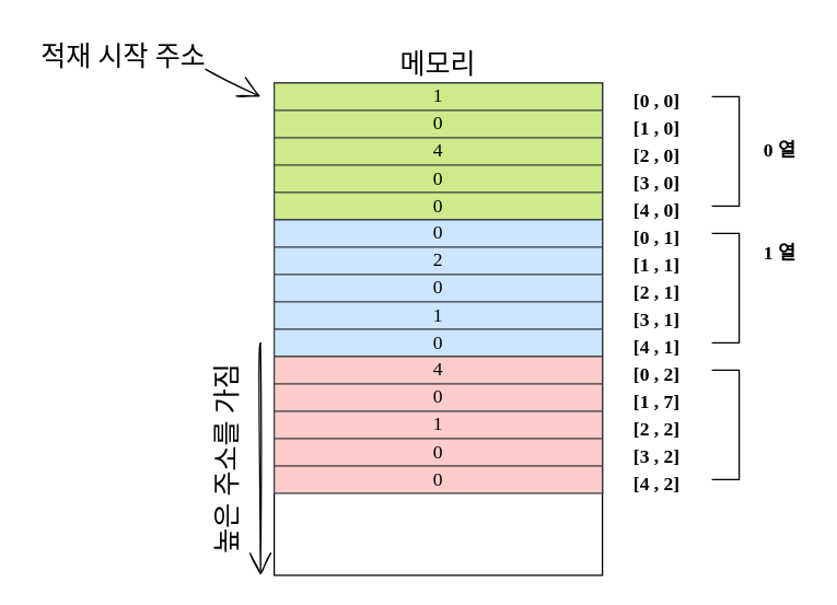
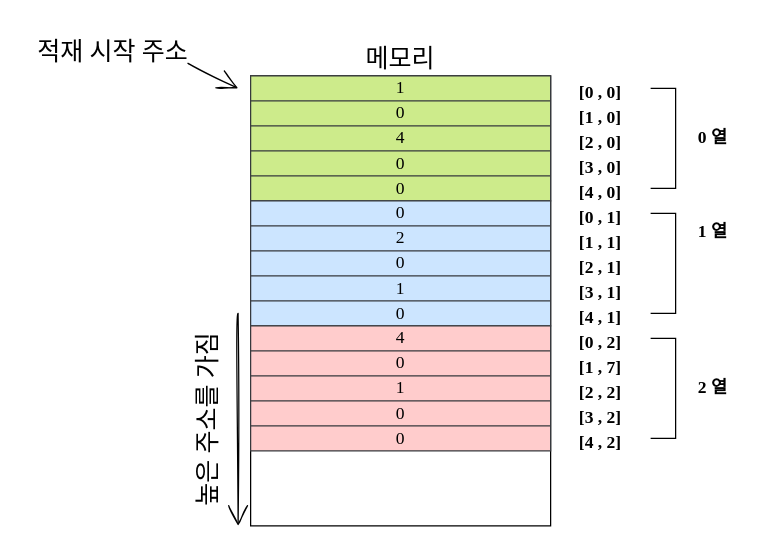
  <mxCell id="0" />
  <mxCell id="1" parent="0" />
  <mxCell id="2" value="" style="rounded=0;whiteSpace=wrap;html=1;sketch=0;hachureGap=4;pointerEvents=0;fontFamily=Architects Daughter;fontSource=https%3A%2F%2Ffonts.googleapis.com%2Fcss%3Ffamily%3DArchitects%2BDaughter;fontSize=20;" vertex="1" parent="1"><mxGeometry x="200" y="60" width="240" height="360" as="geometry" /></mxCell>
  <mxCell id="3" value="" style="rounded=0;whiteSpace=wrap;html=1;sketch=0;hachureGap=4;pointerEvents=0;fontFamily=Architects Daughter;fontSource=https%3A%2F%2Ffonts.googleapis.com%2Fcss%3Ffamily%3DArchitects%2BDaughter;fontSize=20;fillColor=#cdeb8b;strokeColor=#36393d;" vertex="1" parent="1"><mxGeometry x="200" y="60" width="240" height="100" as="geometry" /></mxCell>
  <mxCell id="4" value="메모리" style="text;strokeColor=none;fillColor=none;html=1;align=center;verticalAlign=middle;whiteSpace=wrap;rounded=0;sketch=0;hachureGap=4;pointerEvents=0;fontFamily=Architects Daughter;fontSource=https%3A%2F%2Ffonts.googleapis.com%2Fcss%3Ffamily%3DArchitects%2BDaughter;fontSize=20;" vertex="1" parent="1"><mxGeometry x="280" y="30" width="80" height="30" as="geometry" /></mxCell>
  <mxCell id="5" value="적재 시작 주소" style="text;strokeColor=none;fillColor=default;html=1;align=center;verticalAlign=middle;whiteSpace=wrap;rounded=0;sketch=0;hachureGap=4;pointerEvents=0;fontFamily=Architects Daughter;fontSource=https%3A%2F%2Ffonts.googleapis.com%2Fcss%3Ffamily%3DArchitects%2BDaughter;fontSize=20;" vertex="1" parent="1"><mxGeometry x="20" y="20" width="140" height="40" as="geometry" /></mxCell>
  <mxCell id="6" value="" style="edgeStyle=none;orthogonalLoop=1;jettySize=auto;html=1;rounded=0;sketch=1;hachureGap=4;fontFamily=Architects Daughter;fontSource=https%3A%2F%2Ffonts.googleapis.com%2Fcss%3Ffamily%3DArchitects%2BDaughter;fontSize=16;endArrow=open;startSize=14;endSize=14;sourcePerimeterSpacing=8;targetPerimeterSpacing=8;curved=1;" edge="1" parent="1"><mxGeometry width="120" relative="1" as="geometry"><mxPoint x="150" y="50" as="sourcePoint" /><mxPoint x="190" y="70" as="targetPoint" /><Array as="points" /></mxGeometry></mxCell>
  <mxCell id="7" value="높은 주소를 가짐" style="text;html=1;align=center;verticalAlign=middle;whiteSpace=wrap;rounded=0;sketch=0;hachureGap=4;pointerEvents=0;fontFamily=Architects Daughter;fontSource=https%3A%2F%2Ffonts.googleapis.com%2Fcss%3Ffamily%3DArchitects%2BDaughter;fontSize=20;rotation=-90;fillColor=default;" vertex="1" parent="1"><mxGeometry x="80" y="320" width="170" height="30" as="geometry" /></mxCell>
  <mxCell id="8" value="" style="edgeStyle=none;orthogonalLoop=1;jettySize=auto;html=1;rounded=0;sketch=1;hachureGap=4;fontFamily=Architects Daughter;fontSource=https%3A%2F%2Ffonts.googleapis.com%2Fcss%3Ffamily%3DArchitects%2BDaughter;fontSize=16;endArrow=open;startSize=14;endSize=14;sourcePerimeterSpacing=8;targetPerimeterSpacing=8;curved=1;" edge="1" parent="1"><mxGeometry width="120" relative="1" as="geometry"><mxPoint x="190" y="250" as="sourcePoint" /><mxPoint x="190" y="420" as="targetPoint" /><Array as="points" /></mxGeometry></mxCell>
  <mxCell id="9" value="" style="edgeStyle=none;orthogonalLoop=1;jettySize=auto;html=1;rounded=0;sketch=0;hachureGap=4;fontFamily=Architects Daughter;fontSource=https%3A%2F%2Ffonts.googleapis.com%2Fcss%3Ffamily%3DArchitects%2BDaughter;fontSize=16;endArrow=none;startSize=14;endSize=14;sourcePerimeterSpacing=8;targetPerimeterSpacing=8;curved=1;strokeColor=#36393d;endFill=0;fillColor=#cdeb8b;" edge="1" parent="1"><mxGeometry width="120" relative="1" as="geometry"><mxPoint x="200" y="80" as="sourcePoint" /><mxPoint x="440" y="80" as="targetPoint" /><Array as="points" /></mxGeometry></mxCell>
  <mxCell id="10" value="" style="edgeStyle=none;orthogonalLoop=1;jettySize=auto;html=1;rounded=0;sketch=0;hachureGap=4;fontFamily=Architects Daughter;fontSource=https%3A%2F%2Ffonts.googleapis.com%2Fcss%3Ffamily%3DArchitects%2BDaughter;fontSize=16;endArrow=none;startSize=14;endSize=14;sourcePerimeterSpacing=8;targetPerimeterSpacing=8;curved=1;strokeColor=#36393d;endFill=0;fillColor=#cdeb8b;" edge="1" parent="1"><mxGeometry width="120" relative="1" as="geometry"><mxPoint x="200" y="100" as="sourcePoint" /><mxPoint x="440" y="100" as="targetPoint" /><Array as="points" /></mxGeometry></mxCell>
  <mxCell id="11" value="" style="edgeStyle=none;orthogonalLoop=1;jettySize=auto;html=1;rounded=0;sketch=0;hachureGap=4;fontFamily=Architects Daughter;fontSource=https%3A%2F%2Ffonts.googleapis.com%2Fcss%3Ffamily%3DArchitects%2BDaughter;fontSize=16;endArrow=none;startSize=14;endSize=14;sourcePerimeterSpacing=8;targetPerimeterSpacing=8;curved=1;strokeColor=#36393d;endFill=0;fillColor=#cdeb8b;" edge="1" parent="1"><mxGeometry width="120" relative="1" as="geometry"><mxPoint x="200" y="120" as="sourcePoint" /><mxPoint x="440" y="120" as="targetPoint" /><Array as="points" /></mxGeometry></mxCell>
  <mxCell id="12" value="" style="edgeStyle=none;orthogonalLoop=1;jettySize=auto;html=1;rounded=0;sketch=0;hachureGap=4;fontFamily=Architects Daughter;fontSource=https%3A%2F%2Ffonts.googleapis.com%2Fcss%3Ffamily%3DArchitects%2BDaughter;fontSize=16;endArrow=none;startSize=14;endSize=14;sourcePerimeterSpacing=8;targetPerimeterSpacing=8;curved=1;strokeColor=#36393d;endFill=0;fillColor=#cdeb8b;" edge="1" parent="1"><mxGeometry width="120" relative="1" as="geometry"><mxPoint x="200" y="140" as="sourcePoint" /><mxPoint x="440" y="140" as="targetPoint" /><Array as="points" /></mxGeometry></mxCell>
  <mxCell id="13" value="" style="rounded=0;whiteSpace=wrap;html=1;sketch=0;hachureGap=4;pointerEvents=0;fontFamily=Architects Daughter;fontSource=https%3A%2F%2Ffonts.googleapis.com%2Fcss%3Ffamily%3DArchitects%2BDaughter;fontSize=20;fillColor=#cce5ff;strokeColor=#36393d;" vertex="1" parent="1"><mxGeometry x="200" y="160" width="240" height="100" as="geometry" /></mxCell>
  <mxCell id="14" value="" style="edgeStyle=none;orthogonalLoop=1;jettySize=auto;html=1;rounded=0;sketch=0;hachureGap=4;fontFamily=Architects Daughter;fontSource=https%3A%2F%2Ffonts.googleapis.com%2Fcss%3Ffamily%3DArchitects%2BDaughter;fontSize=16;endArrow=none;startSize=14;endSize=14;sourcePerimeterSpacing=8;targetPerimeterSpacing=8;curved=1;strokeColor=#36393d;endFill=0;fillColor=#cce5ff;" edge="1" parent="1"><mxGeometry width="120" relative="1" as="geometry"><mxPoint x="200" y="180" as="sourcePoint" /><mxPoint x="440" y="180" as="targetPoint" /><Array as="points" /></mxGeometry></mxCell>
  <mxCell id="15" value="" style="edgeStyle=none;orthogonalLoop=1;jettySize=auto;html=1;rounded=0;sketch=0;hachureGap=4;fontFamily=Architects Daughter;fontSource=https%3A%2F%2Ffonts.googleapis.com%2Fcss%3Ffamily%3DArchitects%2BDaughter;fontSize=16;endArrow=none;startSize=14;endSize=14;sourcePerimeterSpacing=8;targetPerimeterSpacing=8;curved=1;strokeColor=#36393d;endFill=0;fillColor=#cce5ff;" edge="1" parent="1"><mxGeometry width="120" relative="1" as="geometry"><mxPoint x="200" y="200" as="sourcePoint" /><mxPoint x="440" y="200" as="targetPoint" /><Array as="points" /></mxGeometry></mxCell>
  <mxCell id="16" value="" style="edgeStyle=none;orthogonalLoop=1;jettySize=auto;html=1;rounded=0;sketch=0;hachureGap=4;fontFamily=Architects Daughter;fontSource=https%3A%2F%2Ffonts.googleapis.com%2Fcss%3Ffamily%3DArchitects%2BDaughter;fontSize=16;endArrow=none;startSize=14;endSize=14;sourcePerimeterSpacing=8;targetPerimeterSpacing=8;curved=1;strokeColor=#36393d;endFill=0;fillColor=#cce5ff;" edge="1" parent="1"><mxGeometry width="120" relative="1" as="geometry"><mxPoint x="200" y="220" as="sourcePoint" /><mxPoint x="440" y="220" as="targetPoint" /><Array as="points" /></mxGeometry></mxCell>
  <mxCell id="17" value="" style="edgeStyle=none;orthogonalLoop=1;jettySize=auto;html=1;rounded=0;sketch=0;hachureGap=4;fontFamily=Architects Daughter;fontSource=https%3A%2F%2Ffonts.googleapis.com%2Fcss%3Ffamily%3DArchitects%2BDaughter;fontSize=16;endArrow=none;startSize=14;endSize=14;sourcePerimeterSpacing=8;targetPerimeterSpacing=8;curved=1;strokeColor=#36393d;endFill=0;fillColor=#cce5ff;" edge="1" parent="1"><mxGeometry width="120" relative="1" as="geometry"><mxPoint x="200" y="240" as="sourcePoint" /><mxPoint x="440" y="240" as="targetPoint" /><Array as="points" /></mxGeometry></mxCell>
  <mxCell id="18" value="" style="rounded=0;whiteSpace=wrap;html=1;sketch=0;hachureGap=4;pointerEvents=0;fontFamily=Architects Daughter;fontSource=https%3A%2F%2Ffonts.googleapis.com%2Fcss%3Ffamily%3DArchitects%2BDaughter;fontSize=20;fillColor=#ffcccc;strokeColor=#36393d;" vertex="1" parent="1"><mxGeometry x="200" y="260" width="240" height="100" as="geometry" /></mxCell>
  <mxCell id="19" value="" style="edgeStyle=none;orthogonalLoop=1;jettySize=auto;html=1;rounded=0;sketch=0;hachureGap=4;fontFamily=Architects Daughter;fontSource=https%3A%2F%2Ffonts.googleapis.com%2Fcss%3Ffamily%3DArchitects%2BDaughter;fontSize=16;endArrow=none;startSize=14;endSize=14;sourcePerimeterSpacing=8;targetPerimeterSpacing=8;curved=1;strokeColor=#36393d;endFill=0;fillColor=#ffcccc;" edge="1" parent="1"><mxGeometry width="120" relative="1" as="geometry"><mxPoint x="200" y="280" as="sourcePoint" /><mxPoint x="440" y="280" as="targetPoint" /><Array as="points" /></mxGeometry></mxCell>
  <mxCell id="20" value="" style="edgeStyle=none;orthogonalLoop=1;jettySize=auto;html=1;rounded=0;sketch=0;hachureGap=4;fontFamily=Architects Daughter;fontSource=https%3A%2F%2Ffonts.googleapis.com%2Fcss%3Ffamily%3DArchitects%2BDaughter;fontSize=16;endArrow=none;startSize=14;endSize=14;sourcePerimeterSpacing=8;targetPerimeterSpacing=8;curved=1;strokeColor=#36393d;endFill=0;fillColor=#ffcccc;" edge="1" parent="1"><mxGeometry width="120" relative="1" as="geometry"><mxPoint x="200" y="300" as="sourcePoint" /><mxPoint x="440" y="300" as="targetPoint" /><Array as="points" /></mxGeometry></mxCell>
  <mxCell id="21" value="" style="edgeStyle=none;orthogonalLoop=1;jettySize=auto;html=1;rounded=0;sketch=0;hachureGap=4;fontFamily=Architects Daughter;fontSource=https%3A%2F%2Ffonts.googleapis.com%2Fcss%3Ffamily%3DArchitects%2BDaughter;fontSize=16;endArrow=none;startSize=14;endSize=14;sourcePerimeterSpacing=8;targetPerimeterSpacing=8;curved=1;strokeColor=#36393d;endFill=0;fillColor=#ffcccc;" edge="1" parent="1"><mxGeometry width="120" relative="1" as="geometry"><mxPoint x="200" y="320" as="sourcePoint" /><mxPoint x="440" y="320" as="targetPoint" /><Array as="points" /></mxGeometry></mxCell>
  <mxCell id="22" value="" style="edgeStyle=none;orthogonalLoop=1;jettySize=auto;html=1;rounded=0;sketch=0;hachureGap=4;fontFamily=Architects Daughter;fontSource=https%3A%2F%2Ffonts.googleapis.com%2Fcss%3Ffamily%3DArchitects%2BDaughter;fontSize=16;endArrow=none;startSize=14;endSize=14;sourcePerimeterSpacing=8;targetPerimeterSpacing=8;curved=1;strokeColor=#36393d;endFill=0;fillColor=#ffcccc;" edge="1" parent="1"><mxGeometry width="120" relative="1" as="geometry"><mxPoint x="200" y="340" as="sourcePoint" /><mxPoint x="440" y="340" as="targetPoint" /><Array as="points" /></mxGeometry></mxCell>
  <mxCell id="23" value="&lt;font style=&quot;font-size: 14px&quot; face=&quot;Verdana&quot;&gt;[0 , 0]&lt;/font&gt;" style="text;strokeColor=none;fillColor=none;html=1;align=center;verticalAlign=middle;whiteSpace=wrap;rounded=0;sketch=0;hachureGap=4;pointerEvents=0;fontFamily=Architects Daughter;fontSource=https%3A%2F%2Ffonts.googleapis.com%2Fcss%3Ffamily%3DArchitects%2BDaughter;fontSize=20;fontStyle=1" vertex="1" parent="1"><mxGeometry x="440" y="60" width="80" height="20" as="geometry" /></mxCell>
  <mxCell id="24" value="&lt;font style=&quot;font-size: 14px ; line-height: 1.45&quot;&gt;1&lt;br&gt;0&lt;br&gt;4&lt;br&gt;0&lt;br&gt;0&lt;/font&gt;" style="text;strokeColor=none;fillColor=none;html=1;align=center;verticalAlign=middle;whiteSpace=wrap;rounded=0;sketch=0;hachureGap=4;pointerEvents=0;fontFamily=Verdana;fontSize=14;" vertex="1" parent="1"><mxGeometry x="290" y="60" width="60" height="100" as="geometry" /></mxCell>
  <mxCell id="25" value="&lt;font style=&quot;font-size: 14px ; line-height: 1.45&quot;&gt;0&lt;br&gt;2&lt;br&gt;0&lt;br&gt;1&lt;br&gt;0&lt;/font&gt;" style="text;strokeColor=none;fillColor=none;html=1;align=center;verticalAlign=middle;whiteSpace=wrap;rounded=0;sketch=0;hachureGap=4;pointerEvents=0;fontFamily=Verdana;fontSize=14;" vertex="1" parent="1"><mxGeometry x="290" y="160" width="60" height="100" as="geometry" /></mxCell>
  <mxCell id="26" value="&lt;font style=&quot;font-size: 14px ; line-height: 1.45&quot;&gt;4&lt;br&gt;0&lt;br&gt;1&lt;br&gt;0&lt;br&gt;0&lt;/font&gt;" style="text;strokeColor=none;fillColor=none;html=1;align=center;verticalAlign=middle;whiteSpace=wrap;rounded=0;sketch=0;hachureGap=4;pointerEvents=0;fontFamily=Verdana;fontSize=14;" vertex="1" parent="1"><mxGeometry x="290" y="260" width="60" height="100" as="geometry" /></mxCell>
  <mxCell id="27" value="&lt;font style=&quot;font-size: 14px&quot; face=&quot;Verdana&quot;&gt;[1 , 0]&lt;/font&gt;" style="text;strokeColor=none;fillColor=none;html=1;align=center;verticalAlign=middle;whiteSpace=wrap;rounded=0;sketch=0;hachureGap=4;pointerEvents=0;fontFamily=Architects Daughter;fontSource=https%3A%2F%2Ffonts.googleapis.com%2Fcss%3Ffamily%3DArchitects%2BDaughter;fontSize=20;fontStyle=1" vertex="1" parent="1"><mxGeometry x="440" y="80" width="80" height="20" as="geometry" /></mxCell>
  <mxCell id="28" value="&lt;font style=&quot;font-size: 14px&quot; face=&quot;Verdana&quot;&gt;[2 , 0]&lt;/font&gt;" style="text;strokeColor=none;fillColor=none;html=1;align=center;verticalAlign=middle;whiteSpace=wrap;rounded=0;sketch=0;hachureGap=4;pointerEvents=0;fontFamily=Architects Daughter;fontSource=https%3A%2F%2Ffonts.googleapis.com%2Fcss%3Ffamily%3DArchitects%2BDaughter;fontSize=20;fontStyle=1" vertex="1" parent="1"><mxGeometry x="440" y="100" width="80" height="20" as="geometry" /></mxCell>
  <mxCell id="29" value="&lt;font style=&quot;font-size: 14px&quot; face=&quot;Verdana&quot;&gt;[3 , 0]&lt;/font&gt;" style="text;strokeColor=none;fillColor=none;html=1;align=center;verticalAlign=middle;whiteSpace=wrap;rounded=0;sketch=0;hachureGap=4;pointerEvents=0;fontFamily=Architects Daughter;fontSource=https%3A%2F%2Ffonts.googleapis.com%2Fcss%3Ffamily%3DArchitects%2BDaughter;fontSize=20;fontStyle=1" vertex="1" parent="1"><mxGeometry x="440" y="120" width="80" height="20" as="geometry" /></mxCell>
  <mxCell id="30" value="&lt;font style=&quot;font-size: 14px&quot; face=&quot;Verdana&quot;&gt;[4 , 0]&lt;/font&gt;" style="text;strokeColor=none;fillColor=none;html=1;align=center;verticalAlign=middle;whiteSpace=wrap;rounded=0;sketch=0;hachureGap=4;pointerEvents=0;fontFamily=Architects Daughter;fontSource=https%3A%2F%2Ffonts.googleapis.com%2Fcss%3Ffamily%3DArchitects%2BDaughter;fontSize=20;fontStyle=1" vertex="1" parent="1"><mxGeometry x="440" y="140" width="80" height="20" as="geometry" /></mxCell>
  <mxCell id="31" value="&lt;font style=&quot;font-size: 14px&quot; face=&quot;Verdana&quot;&gt;[0 , 1]&lt;/font&gt;" style="text;strokeColor=none;fillColor=none;html=1;align=center;verticalAlign=middle;whiteSpace=wrap;rounded=0;sketch=0;hachureGap=4;pointerEvents=0;fontFamily=Architects Daughter;fontSource=https%3A%2F%2Ffonts.googleapis.com%2Fcss%3Ffamily%3DArchitects%2BDaughter;fontSize=20;fontStyle=1" vertex="1" parent="1"><mxGeometry x="440" y="160" width="80" height="20" as="geometry" /></mxCell>
  <mxCell id="32" value="&lt;font style=&quot;font-size: 14px&quot; face=&quot;Verdana&quot;&gt;[1 , 1]&lt;/font&gt;" style="text;strokeColor=none;fillColor=none;html=1;align=center;verticalAlign=middle;whiteSpace=wrap;rounded=0;sketch=0;hachureGap=4;pointerEvents=0;fontFamily=Architects Daughter;fontSource=https%3A%2F%2Ffonts.googleapis.com%2Fcss%3Ffamily%3DArchitects%2BDaughter;fontSize=20;fontStyle=1" vertex="1" parent="1"><mxGeometry x="440" y="180" width="80" height="20" as="geometry" /></mxCell>
  <mxCell id="33" value="&lt;font style=&quot;font-size: 14px&quot; face=&quot;Verdana&quot;&gt;[2 , 1]&lt;/font&gt;" style="text;strokeColor=none;fillColor=none;html=1;align=center;verticalAlign=middle;whiteSpace=wrap;rounded=0;sketch=0;hachureGap=4;pointerEvents=0;fontFamily=Architects Daughter;fontSource=https%3A%2F%2Ffonts.googleapis.com%2Fcss%3Ffamily%3DArchitects%2BDaughter;fontSize=20;fontStyle=1" vertex="1" parent="1"><mxGeometry x="440" y="200" width="80" height="20" as="geometry" /></mxCell>
  <mxCell id="34" value="&lt;font style=&quot;font-size: 14px&quot; face=&quot;Verdana&quot;&gt;[3 , 1]&lt;/font&gt;" style="text;strokeColor=none;fillColor=none;html=1;align=center;verticalAlign=middle;whiteSpace=wrap;rounded=0;sketch=0;hachureGap=4;pointerEvents=0;fontFamily=Architects Daughter;fontSource=https%3A%2F%2Ffonts.googleapis.com%2Fcss%3Ffamily%3DArchitects%2BDaughter;fontSize=20;fontStyle=1" vertex="1" parent="1"><mxGeometry x="440" y="220" width="80" height="20" as="geometry" /></mxCell>
  <mxCell id="35" value="&lt;font style=&quot;font-size: 14px&quot; face=&quot;Verdana&quot;&gt;[4 , 1]&lt;/font&gt;" style="text;strokeColor=none;fillColor=none;html=1;align=center;verticalAlign=middle;whiteSpace=wrap;rounded=0;sketch=0;hachureGap=4;pointerEvents=0;fontFamily=Architects Daughter;fontSource=https%3A%2F%2Ffonts.googleapis.com%2Fcss%3Ffamily%3DArchitects%2BDaughter;fontSize=20;fontStyle=1" vertex="1" parent="1"><mxGeometry x="440" y="240" width="80" height="20" as="geometry" /></mxCell>
  <mxCell id="36" value="&lt;font style=&quot;font-size: 14px&quot; face=&quot;Verdana&quot;&gt;[0 , 2]&lt;/font&gt;" style="text;strokeColor=none;fillColor=none;html=1;align=center;verticalAlign=middle;whiteSpace=wrap;rounded=0;sketch=0;hachureGap=4;pointerEvents=0;fontFamily=Architects Daughter;fontSource=https%3A%2F%2Ffonts.googleapis.com%2Fcss%3Ffamily%3DArchitects%2BDaughter;fontSize=20;fontStyle=1" vertex="1" parent="1"><mxGeometry x="440" y="260" width="80" height="20" as="geometry" /></mxCell>
  <mxCell id="37" value="&lt;font style=&quot;font-size: 14px&quot; face=&quot;Verdana&quot;&gt;[1 , 7]&lt;/font&gt;" style="text;strokeColor=none;fillColor=none;html=1;align=center;verticalAlign=middle;whiteSpace=wrap;rounded=0;sketch=0;hachureGap=4;pointerEvents=0;fontFamily=Architects Daughter;fontSource=https%3A%2F%2Ffonts.googleapis.com%2Fcss%3Ffamily%3DArchitects%2BDaughter;fontSize=20;fontStyle=1" vertex="1" parent="1"><mxGeometry x="440" y="280" width="80" height="20" as="geometry" /></mxCell>
  <mxCell id="38" value="&lt;font style=&quot;font-size: 14px&quot; face=&quot;Verdana&quot;&gt;[2 , 2]&lt;/font&gt;" style="text;strokeColor=none;fillColor=none;html=1;align=center;verticalAlign=middle;whiteSpace=wrap;rounded=0;sketch=0;hachureGap=4;pointerEvents=0;fontFamily=Architects Daughter;fontSource=https%3A%2F%2Ffonts.googleapis.com%2Fcss%3Ffamily%3DArchitects%2BDaughter;fontSize=20;fontStyle=1" vertex="1" parent="1"><mxGeometry x="440" y="300" width="80" height="20" as="geometry" /></mxCell>
  <mxCell id="39" value="&lt;font style=&quot;font-size: 14px&quot; face=&quot;Verdana&quot;&gt;[3 , 2]&lt;/font&gt;" style="text;strokeColor=none;fillColor=none;html=1;align=center;verticalAlign=middle;whiteSpace=wrap;rounded=0;sketch=0;hachureGap=4;pointerEvents=0;fontFamily=Architects Daughter;fontSource=https%3A%2F%2Ffonts.googleapis.com%2Fcss%3Ffamily%3DArchitects%2BDaughter;fontSize=20;fontStyle=1" vertex="1" parent="1"><mxGeometry x="440" y="320" width="80" height="20" as="geometry" /></mxCell>
  <mxCell id="40" value="&lt;font style=&quot;font-size: 14px&quot; face=&quot;Verdana&quot;&gt;[4 , 2]&lt;/font&gt;" style="text;strokeColor=none;fillColor=none;html=1;align=center;verticalAlign=middle;whiteSpace=wrap;rounded=0;sketch=0;hachureGap=4;pointerEvents=0;fontFamily=Architects Daughter;fontSource=https%3A%2F%2Ffonts.googleapis.com%2Fcss%3Ffamily%3DArchitects%2BDaughter;fontSize=20;fontStyle=1" vertex="1" parent="1"><mxGeometry x="440" y="340" width="80" height="20" as="geometry" /></mxCell>
  <mxCell id="41" value="" style="edgeStyle=none;orthogonalLoop=1;jettySize=auto;html=1;rounded=0;sketch=0;hachureGap=4;fontFamily=Verdana;fontSize=14;endArrow=none;endFill=0;startSize=14;endSize=14;sourcePerimeterSpacing=8;targetPerimeterSpacing=8;strokeColor=default;entryX=1;entryY=0.5;entryDx=0;entryDy=0;" edge="1" parent="1" target="30"><mxGeometry width="120" relative="1" as="geometry"><mxPoint x="520" y="70" as="sourcePoint" /><mxPoint x="630" y="69.71" as="targetPoint" /><Array as="points"><mxPoint x="540" y="70" /><mxPoint x="540" y="150" /></Array></mxGeometry></mxCell>
  <mxCell id="42" value="" style="edgeStyle=none;orthogonalLoop=1;jettySize=auto;html=1;rounded=0;sketch=0;hachureGap=4;fontFamily=Verdana;fontSize=14;endArrow=none;endFill=0;startSize=14;endSize=14;sourcePerimeterSpacing=8;targetPerimeterSpacing=8;strokeColor=default;entryX=1;entryY=0.5;entryDx=0;entryDy=0;" edge="1" parent="1"><mxGeometry width="120" relative="1" as="geometry"><mxPoint x="520" y="170" as="sourcePoint" /><mxPoint x="520" y="250" as="targetPoint" /><Array as="points"><mxPoint x="540" y="170" /><mxPoint x="540" y="250" /></Array></mxGeometry></mxCell>
  <mxCell id="43" value="" style="edgeStyle=none;orthogonalLoop=1;jettySize=auto;html=1;rounded=0;sketch=0;hachureGap=4;fontFamily=Verdana;fontSize=14;endArrow=none;endFill=0;startSize=14;endSize=14;sourcePerimeterSpacing=8;targetPerimeterSpacing=8;strokeColor=default;entryX=1;entryY=0.5;entryDx=0;entryDy=0;" edge="1" parent="1"><mxGeometry width="120" relative="1" as="geometry"><mxPoint x="520" y="270" as="sourcePoint" /><mxPoint x="520" y="350" as="targetPoint" /><Array as="points"><mxPoint x="540" y="270" /><mxPoint x="540" y="350" /></Array></mxGeometry></mxCell>
  <mxCell id="44" value="0 열" style="text;strokeColor=none;fillColor=none;html=1;align=center;verticalAlign=middle;whiteSpace=wrap;rounded=0;sketch=0;hachureGap=4;pointerEvents=0;fontFamily=Verdana;fontSize=14;fontStyle=1" vertex="1" parent="1"><mxGeometry x="550" y="100" width="40" height="20" as="geometry" /></mxCell>
  <mxCell id="45" value="1 열" style="text;strokeColor=none;fillColor=none;html=1;align=center;verticalAlign=middle;whiteSpace=wrap;rounded=0;sketch=0;hachureGap=4;pointerEvents=0;fontFamily=Verdana;fontSize=14;fontStyle=1" vertex="1" parent="1"><mxGeometry x="550" y="175" width="40" height="20" as="geometry" /></mxCell>
+ <mxCell id="46" value="2 열" style="text;strokeColor=none;fillColor=none;html=1;align=center;verticalAlign=middle;whiteSpace=wrap;rounded=0;sketch=0;hachureGap=4;pointerEvents=0;fontFamily=Verdana;fontSize=14;fontStyle=1" vertex="1" parent="1"><mxGeometry x="550" y="300" width="40" height="20" as="geometry" /></mxCell>
